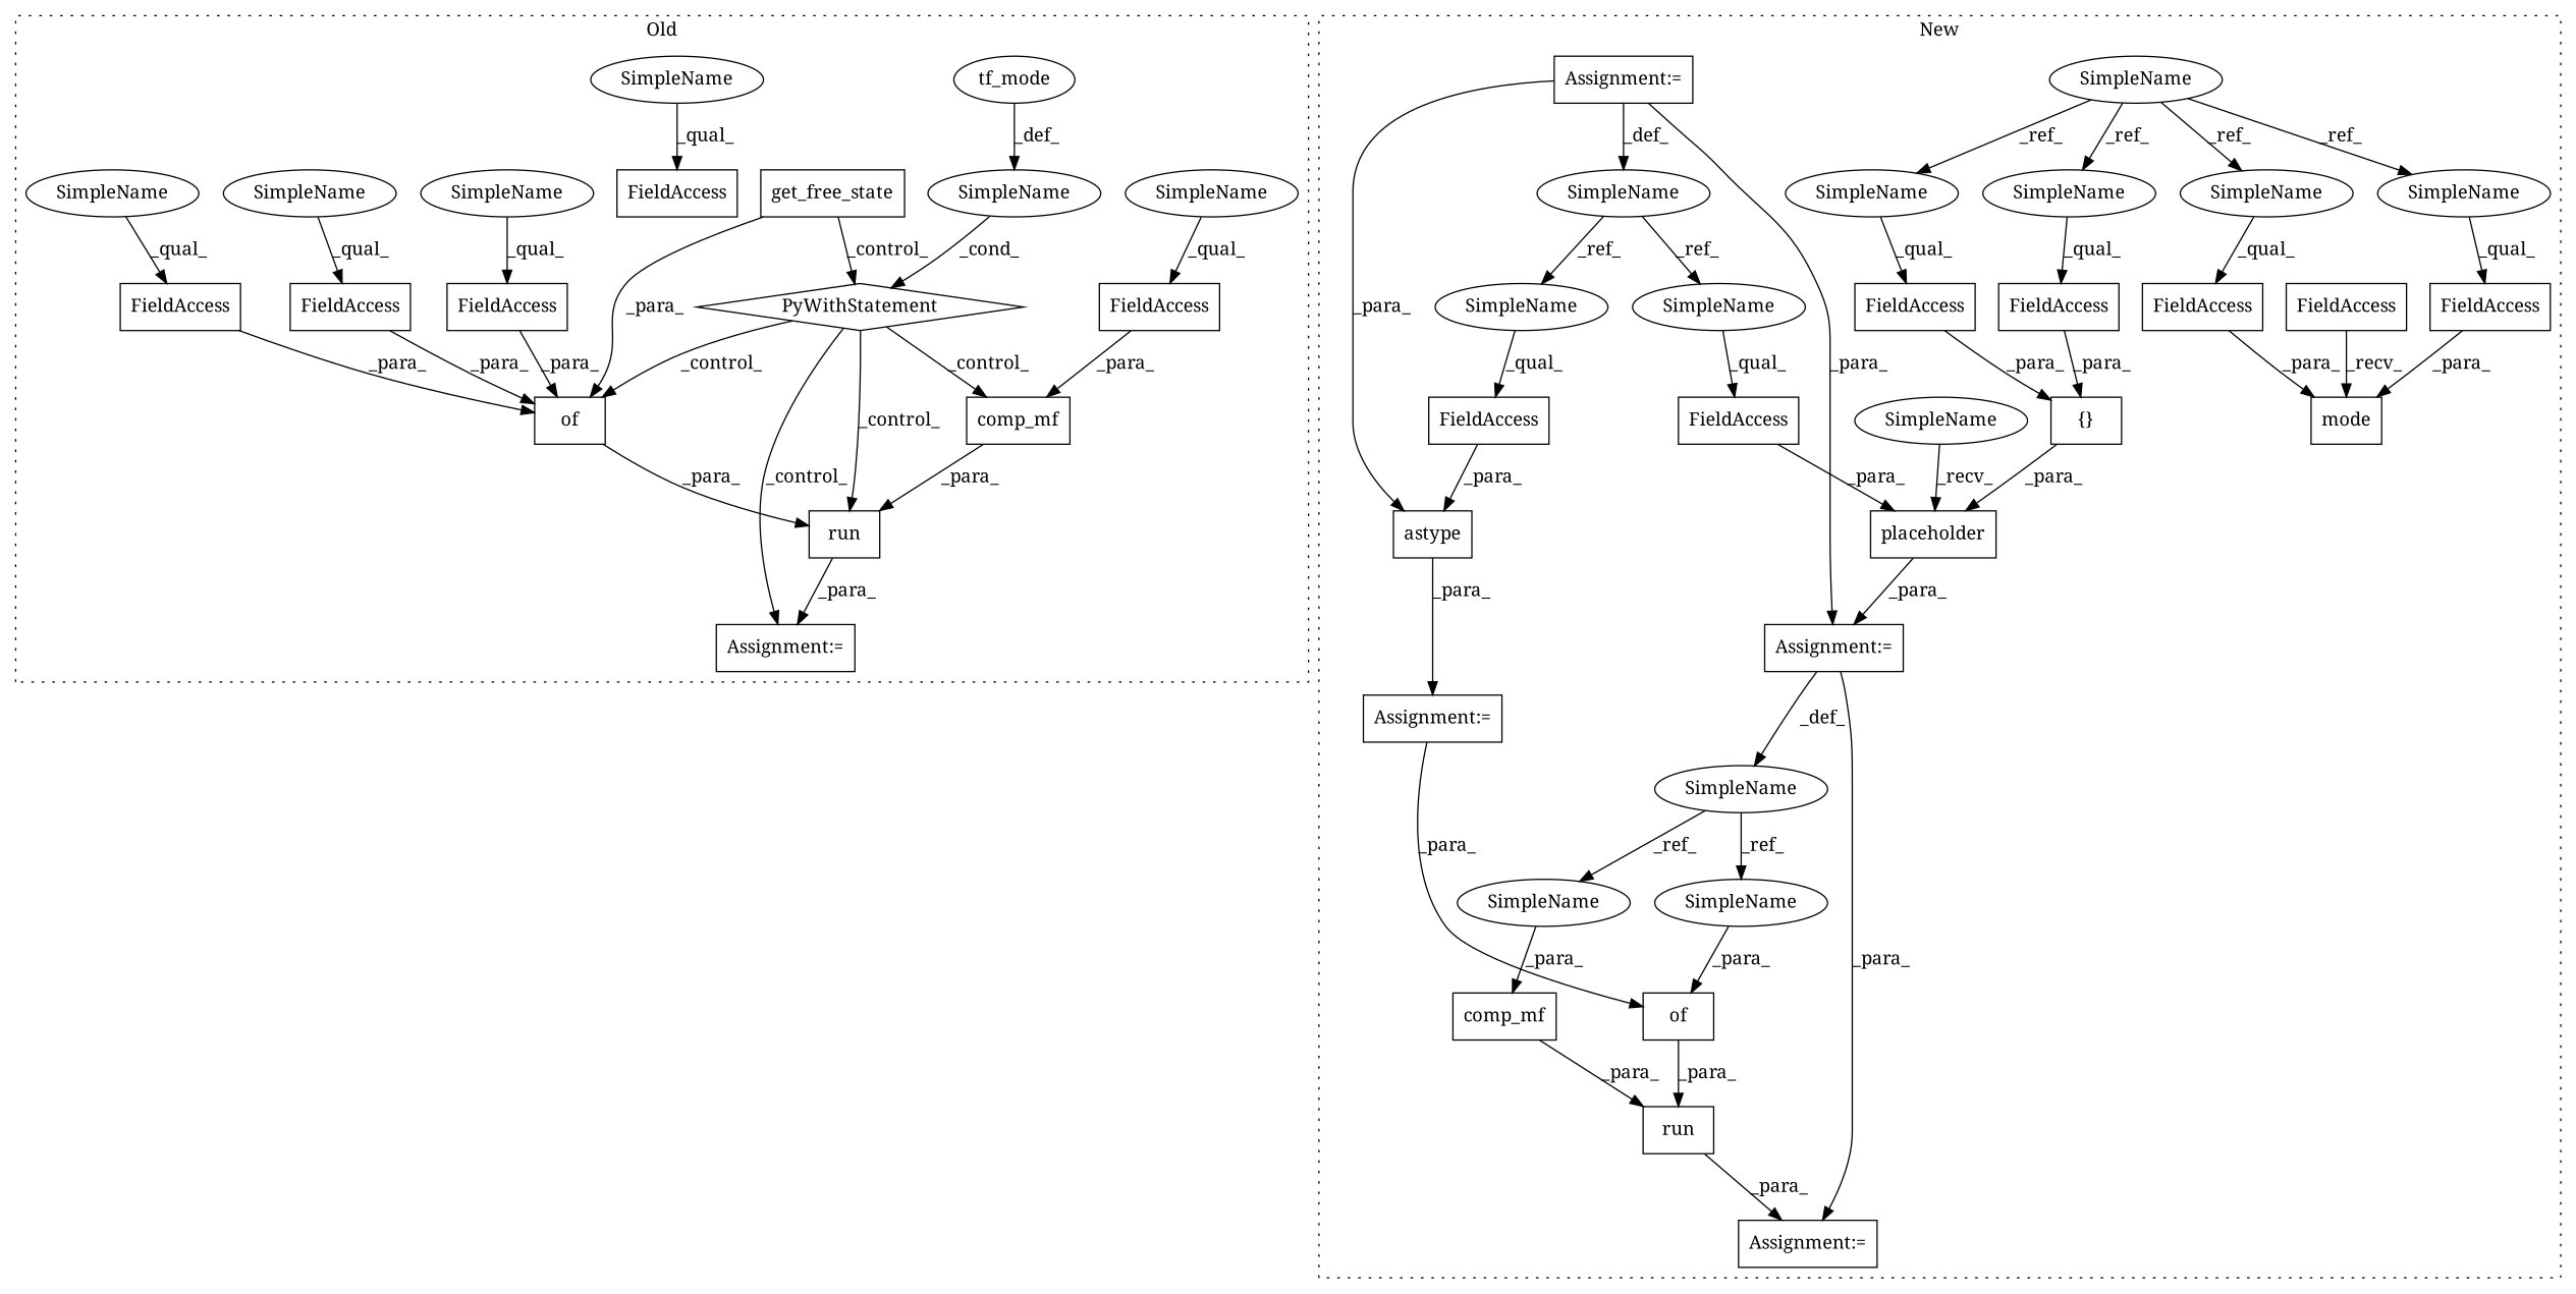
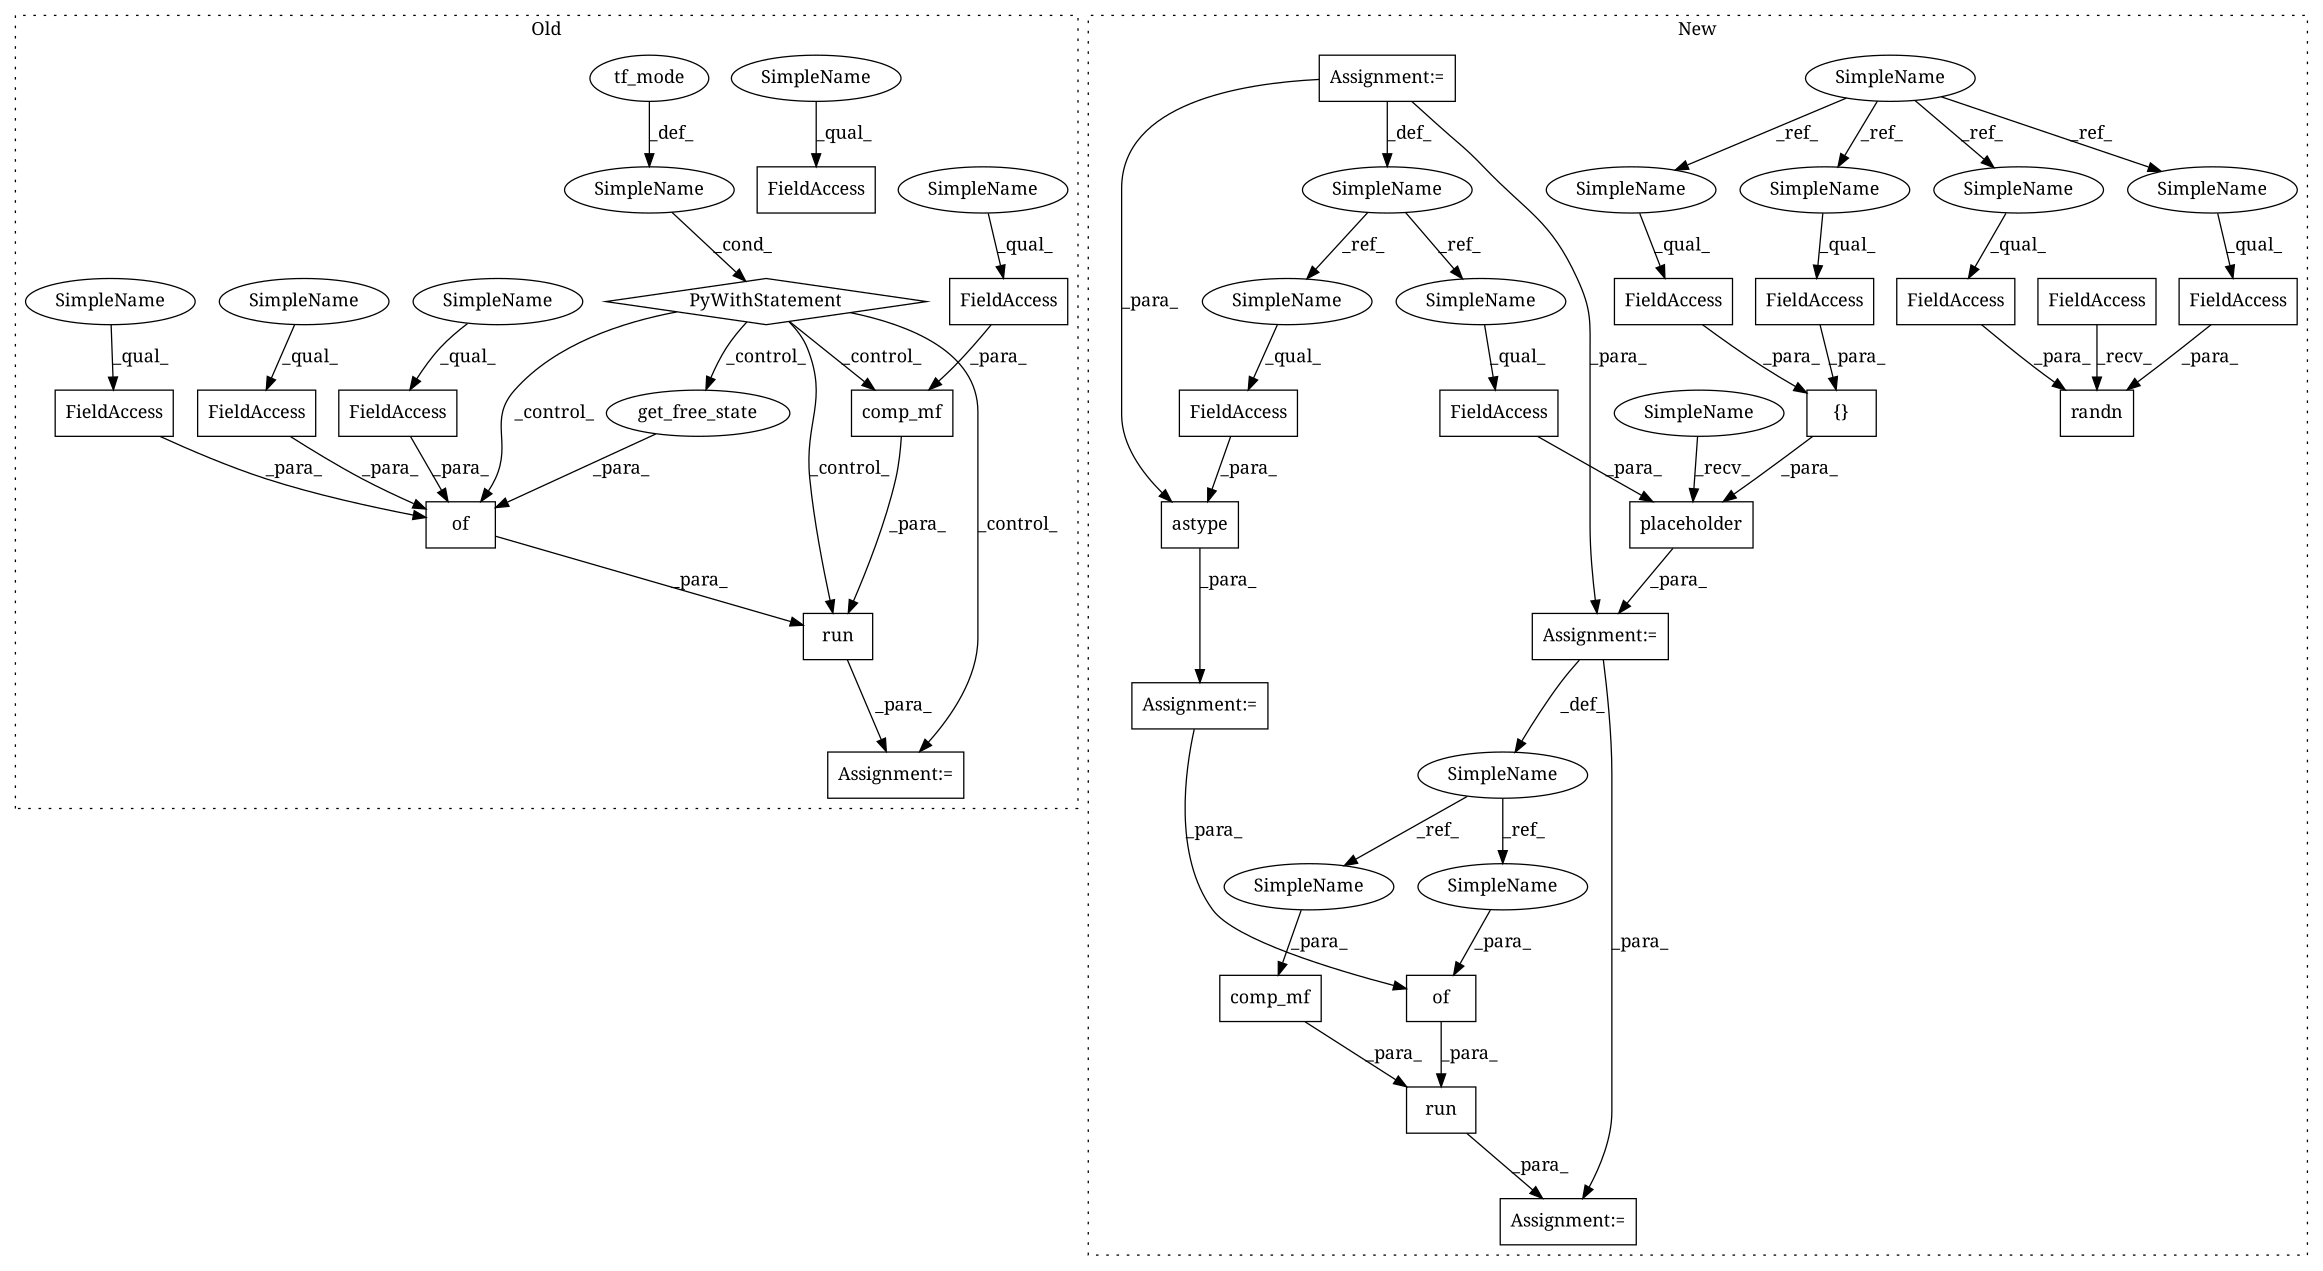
  digraph {
    fontname="Noto Serif"
    node [a=42 fontname="Noto Serif" l=4 s=3720 shape=box]
    edge [fontname="Noto Serif"]
    n1 [a=32 l="8,1" label=comp_mf s="3712,3726"]
    n2 [label=SimpleName shape=ellipse l="" s=""]
    n3 [a=104 l="10,2" label=PyWithStatement s="3660,3687" shape=diamond]
    n4 [a=22 l=6 label=FieldAccess]
    n5 [a=32 l="3,1" label=of s="3732,3785"]
    n6 [a=22 l=6 label=FieldAccess s=3767]
    n7 [a=22 l=11 label=FieldAccess s=3774]
    n8 [a=22 l=6 label=FieldAccess s=3735]
    n9 [a=32 l="4,1" label=run s="3708,3786"]
    n10 [a=22 l=25 label=FieldAccess s=3623]
-   n11 [a=32 l=16 label=get_free_state s=3750]
+   n11 [a=32 l=16 label=get_free_state s=3750 shape=ellipse]
    n12 [a=7 l=1 label="Assignment:=" s=3702]
    n13 [a=32 l=9 label=tf_mode s=3678 shape=ellipse]
    n14 [label=SimpleName s=3774 shape=ellipse]
    n15 [label=SimpleName s=3623 shape=ellipse]
    n16 [label=SimpleName s=3767 shape=ellipse]
    n17 [label=SimpleName shape=ellipse]
    n18 [label=SimpleName s=3735 shape=ellipse]
    n19 [a=32 l="12,1" label=placeholder s="4465,4527"]
    n20 [a=4 l="1,1" label="{}" s="4504,4526"]
    n21 [a=22 l=6 label=FieldAccess s=4505]
    n22 [label=SimpleName s=4243 shape=ellipse]
    n23 [a=22 l=14 label=FieldAccess s=4512]
    n24 [a=22 l=6 label=FieldAccess s=4562]
    n25 [a=22 l=14 label=FieldAccess s=4569]
    n26 [a=22 l=17 label=FieldAccess s=4477]
    n27 [l=8 label=SimpleName s=4288 shape=ellipse]
    n28 [a=22 l=17 label=FieldAccess s=4592]
    n29 [a=32 l="3,1" label=of s="4807,4818"]
    n30 [a=32 l="4,1" label=run s="4788,4819"]
    n31 [l=1 label=SimpleName s=4452 shape=ellipse]
    n32 [a=32 l="8,1" label=comp_mf s="4792,4801"]
-   n33 [a=32 l="6,1" label=mode s="4556,4583"]
+   n33 [a=32 l="6,1" label=randn s="4556,4583"]
    n34 [a=22 l=12 label=FieldAccess s=4543]
    n35 [a=7 l=1 label="Assignment:=" s=4542]
    n36 [a=7 l=8 label="Assignment:=" s=4288]
    n37 [a=32 l="7,1" label=astype s="4585,4609"]
    n38 [a=7 l=1 label="Assignment:=" s=4782]
    n39 [a=7 l=1 label="Assignment:=" s=4453]
    n40 [l=8 label=SimpleName s=4477 shape=ellipse]
    n41 [l=8 label=SimpleName s=4592 shape=ellipse]
    n42 [l=10 label=SimpleName s=4454 shape=ellipse]
    n43 [label=SimpleName s=4562 shape=ellipse]
    n44 [label=SimpleName s=4512 shape=ellipse]
    n45 [label=SimpleName s=4569 shape=ellipse]
    n46 [label=SimpleName s=4505 shape=ellipse]
    n47 [l=1 label=SimpleName s=4800 shape=ellipse]
    n48 [l=1 label=SimpleName s=4810 shape=ellipse]
    subgraph cluster_1 {
      label=Old
      style=dotted
      n1
      n2
      n3
      n4
      n5
      n6
      n7
      n8
      n9
      n10
      n11
      n12
      n13
      n14
      n15
      n16
      n17
      n18
    }
    subgraph cluster_2 {
      label=New
      style=dotted
      n19
      n20
      n21
      n22
      n23
      n24
      n25
      n26
      n27
      n28
      n29
      n30
      n31
      n32
      n33
      n34
      n35
      n36
      n37
      n38
      n39
      n40
      n41
      n42
      n43
      n44
      n45
      n46
      n47
      n48
    }
    n1 -> n9 [label=_para_]
    n2 -> n3 [label=_cond_]
    n3 -> n1 [label=_control_]
    n3 -> n5 [label=_control_]
    n3 -> n9 [label=_control_]
-   n11 -> n3 [label=_control_]
+   n3 -> n11 [label=_control_]
    n3 -> n12 [label=_control_]
    n4 -> n1 [label=_para_]
    n5 -> n9 [label=_para_]
    n6 -> n5 [label=_para_]
    n7 -> n5 [label=_para_]
    n8 -> n5 [label=_para_]
    n9 -> n12 [label=_para_]
    n11 -> n5 [label=_para_]
    n13 -> n2 [label=_def_]
    n14 -> n7 [label=_qual_]
    n15 -> n10 [label=_qual_]
    n16 -> n6 [label=_qual_]
    n17 -> n4 [label=_qual_]
    n18 -> n8 [label=_qual_]
    n19 -> n39 [label=_para_]
    n20 -> n19 [label=_para_]
    n21 -> n20 [label=_para_]
    n22 -> n43 [label=_ref_]
    n22 -> n44 [label=_ref_]
    n22 -> n45 [label=_ref_]
    n22 -> n46 [label=_ref_]
    n23 -> n20 [label=_para_]
    n24 -> n33 [label=_para_]
    n25 -> n33 [label=_para_]
    n26 -> n19 [label=_para_]
    n27 -> n40 [label=_ref_]
    n27 -> n41 [label=_ref_]
    n28 -> n37 [label=_para_]
    n29 -> n30 [label=_para_]
    n30 -> n38 [label=_para_]
    n31 -> n47 [label=_ref_]
    n31 -> n48 [label=_ref_]
    n32 -> n30 [label=_para_]
    n34 -> n33 [label=_recv_]
    n35 -> n29 [label=_para_]
    n36 -> n27 [label=_def_]
    n36 -> n37 [label=_para_]
    n36 -> n39 [label=_para_]
    n37 -> n35 [label=_para_]
    n39 -> n31 [label=_def_]
    n39 -> n38 [label=_para_]
    n40 -> n26 [label=_qual_]
    n41 -> n28 [label=_qual_]
    n42 -> n19 [label=_recv_]
    n43 -> n24 [label=_qual_]
    n44 -> n23 [label=_qual_]
    n45 -> n25 [label=_qual_]
    n46 -> n21 [label=_qual_]
    n47 -> n32 [label=_para_]
    n48 -> n29 [label=_para_]
  }
